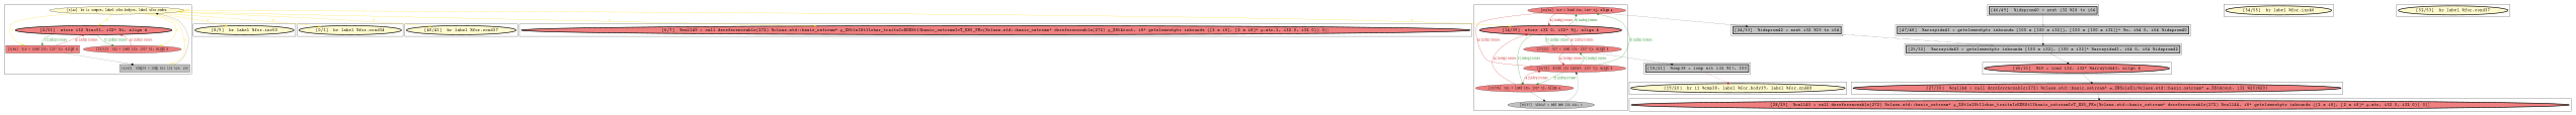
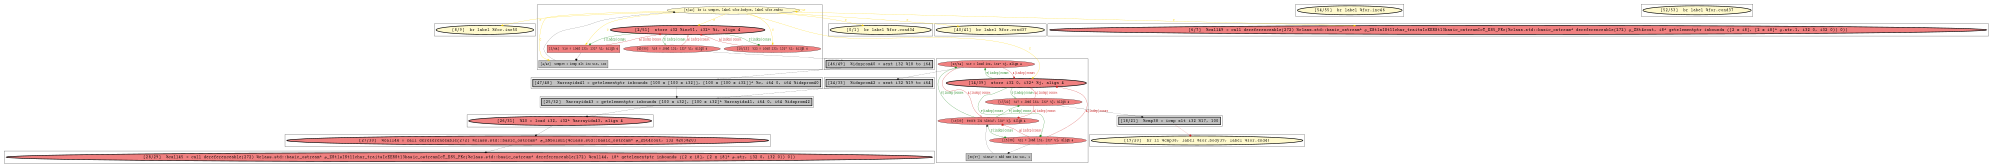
  digraph {
    fontname="Courier Prime"
    node [fillcolor=lightcoral fontname="Courier Prime" fontsize=20 penwidth=3.0 shape=ellipse style=filled]
    edge [color=black fontcolor=black fontname="Courier Prime" penwidth=1.0 style=solid arrowhead=diamond]
    n1 [fillcolor=lemonchiffon label="[8/9]  br label %for.inc50"]
    n2 [fillcolor=lemonchiffon label="[54/55]  br label %for.inc46"]
    n3 [fillcolor=lemonchiffon label="[52/53]  br label %for.cond37"]
    n4 [fillcolor=lemonchiffon label="[5/42]  br i1 %cmp35, label %for.body36, label %for.end52" fontsize="" penwidth=""]
    n5 [label="[2/51]  store i32 %inc51, i32* %i, align 4"]
    n6 [label="[3/44]  %16 = load i32, i32* %i, align 4" shape=box fontsize="" penwidth=""]
+   n7 [label="[45/50]  %18 = load i32, i32* %i, align 4" fontsize="" penwidth=""]
    n8 [label="[10/13]  %22 = load i32, i32* %i, align 4" fontsize="" penwidth=""]
    n9 [fillcolor=grey label="[4/43]  %cmp35 = icmp slt i32 %16, 100" shape=rectangle fontsize="" penwidth=""]
    n10 [fillcolor=grey label="[47/48]  %arrayidx41 = getelementptr inbounds [100 x [100 x i32]], [100 x [100 x i32]]* %c, i64 0, i64 %idxprom40" shape=rectangle]
    n11 [label="[28/29]  %call45 = call dereferenceable(272) %class.std::basic_ostream* @_ZStlsISt11char_traitsIcEERSt13basic_ostreamIcT_ES5_PKc(%class.std::basic_ostream* dereferenceable(272) %call44, i8* getelementptr inbounds ([2 x i8], [2 x i8]* @.str, i32 0, i32 0)) 0))"]
    n12 [label="[23/34]  %19 = load i32, i32* %j, align 4" fontsize="" penwidth=""]
    n13 [label="[14/39]  store i32 0, i32* %j, align 4"]
    n14 [label="[15/38]  %21 = load i32, i32* %j, align 4" fontsize="" penwidth=""]
    n15 [label="[16/35]  store i32 %inc47, i32* %j, align 4" fontsize="" penwidth=""]
-   n16 [fillcolor=grey label="[36/37]  %inc47 = add nsw i32 %21, 1" fontsize="" penwidth=""]
+   n16 [fillcolor=grey label="[36/37]  %inc47 = add nsw i32 %21, 1" shape=rectangle fontsize="" penwidth=""]
    n17 [label="[17/22]  %17 = load i32, i32* %j, align 4" fontsize="" penwidth=""]
    n18 [fillcolor=lemonchiffon label="[0/1]  br label %for.cond34"]
    n19 [fillcolor=lemonchiffon label="[40/41]  br label %for.cond37"]
    n20 [label="[6/7]  %call49 = call dereferenceable(272) %class.std::basic_ostream* @_ZStlsISt11char_traitsIcEERSt13basic_ostreamIcT_ES5_PKc(%class.std::basic_ostream* dereferenceable(272) @_ZSt4cout, i8* getelementptr inbounds ([2 x i8], [2 x i8]* @.str.1, i32 0, i32 0)) 0))"]
    n21 [fillcolor=grey label="[24/33]  %idxprom42 = sext i32 %19 to i64" shape=rectangle]
    n22 [fillcolor=lemonchiffon label="[19/20]  br i1 %cmp38, label %for.body39, label %for.end48"]
    n23 [fillcolor=grey label="[25/32]  %arrayidx43 = getelementptr inbounds [100 x i32], [100 x i32]* %arrayidx41, i64 0, i64 %idxprom42" shape=rectangle]
    n24 [label="[26/31]  %20 = load i32, i32* %arrayidx43, align 4"]
    n25 [fillcolor=grey label="[18/21]  %cmp38 = icmp slt i32 %17, 100" shape=rectangle]
    n26 [fillcolor=grey label="[46/49]  %idxprom40 = sext i32 %18 to i64" shape=rectangle]
    n27 [label="[27/30]  %call44 = call dereferenceable(272) %class.std::basic_ostream* @_ZNSolsEi(%class.std::basic_ostream* @_ZSt4cout, i32 %20)%20)"]
    subgraph cluster_1 {
      n1
    }
    subgraph cluster_2 {
      n2
    }
    subgraph cluster_3 {
      n3
    }
    subgraph cluster_4 {
      n4
      n5
      n6
+     n7
      n8
      n9
    }
    subgraph cluster_5 {
      n10
    }
    subgraph cluster_6 {
      n11
    }
    subgraph cluster_7 {
      n12
      n13
      n14
      n15
      n16
      n17
    }
    subgraph cluster_8 {
      n18
    }
    subgraph cluster_9 {
      n19
    }
    subgraph cluster_10 {
      n20
    }
    subgraph cluster_11 {
      n21
    }
    subgraph cluster_12 {
      n22
    }
    subgraph cluster_13 {
      n23
    }
    subgraph cluster_14 {
      n24
    }
    subgraph cluster_15 {
      n25
    }
    subgraph cluster_16 {
      n26
    }
    subgraph cluster_17 {
      n27
    }
    n4 -> n1 [color=gold fontcolor=gold label=C arrowhead=""]
    n4 -> n4 [color=gold fontcolor=gold label=C arrowhead=""]
    n4 -> n5 [color=gold fontcolor=gold label=C arrowhead=""]
    n4 -> n6 [color=gold fontcolor=gold label=C arrowhead=""]
    n4 -> n8 [color=gold fontcolor=gold label=C arrowhead=""]
    n4 -> n9 [color=gold fontcolor=gold label=C arrowhead=""]
    n4 -> n13 [color=gold fontcolor=gold label=C arrowhead=""]
    n4 -> n18 [color=gold fontcolor=gold label=C arrowhead=""]
    n4 -> n19 [color=gold fontcolor=gold label=C arrowhead=""]
    n4 -> n20 [color=gold fontcolor=gold label=C arrowhead=""]
    n5 -> n6 [color=forestgreen fontcolor=forestgreen label="T|indep|Const"]
+   n5 -> n7 [arrowhead=onormal color=forestgreen fontcolor=forestgreen label="T|indep|Const"]
    n5 -> n8 [color=forestgreen fontcolor=forestgreen label="T|indep|Const"]
    n6 -> n5 [color=firebrick3 fontcolor=firebrick3 label="A|indep|Const"]
    n6 -> n9 [arrowhead=box penwidth=0.5]
+   n7 -> n5 [arrowhead=onormal color=firebrick3 fontcolor=firebrick3 label="A|indep|Const"]
+   n7 -> n26 [arrowhead=onormal penwidth=0.5]
    n8 -> n5 [color=firebrick3 fontcolor=firebrick3 label="A|indep|Const"]
    n9 -> n4 [penwidth=0.5]
    n10 -> n23 [penwidth=0.5]
    n12 -> n13 [color=firebrick3 fontcolor=firebrick3 label="A|indep|Const"]
    n12 -> n15 [arrowhead=onormal color=firebrick3 fontcolor=firebrick3 label="A|indep|Const"]
    n12 -> n21 [penwidth=0.5]
    n13 -> n12 [color=forestgreen fontcolor=forestgreen label="T|indep|Const"]
    n13 -> n14 [arrowhead=box color=forestgreen fontcolor=forestgreen label="T|indep|Const"]
    n13 -> n17 [arrowhead=onormal color=forestgreen fontcolor=forestgreen label="T|indep|Const"]
    n14 -> n13 [arrowhead=box color=firebrick3 fontcolor=firebrick3 label="A|indep|Const"]
    n14 -> n15 [arrowhead=box color=firebrick3 fontcolor=firebrick3 label="A|indep|Const"]
    n14 -> n16 [penwidth=0.5]
    n15 -> n12 [color=forestgreen fontcolor=forestgreen label="T|indep|Const"]
    n15 -> n14 [color=forestgreen fontcolor=forestgreen label="T|indep|Const"]
    n15 -> n17 [color=forestgreen fontcolor=forestgreen label="T|indep|Const"]
    n16 -> n15 [penwidth=0.5]
    n17 -> n13 [arrowhead=onormal color=firebrick3 fontcolor=firebrick3 label="A|indep|Const"]
    n17 -> n15 [color=firebrick3 fontcolor=firebrick3 label="A|indep|Const"]
    n17 -> n25 [penwidth=0.5]
    n21 -> n23 [arrowhead=onormal penwidth=0.5]
    n23 -> n24 [penwidth=0.5]
    n24 -> n27 [penwidth=0.5]
    n25 -> n22 [arrowhead=box color=firebrick3 penwidth=0.5]
    n26 -> n10 [arrowhead=onormal penwidth=0.5]
    n27 -> n11 [penwidth=0.5]
  }
